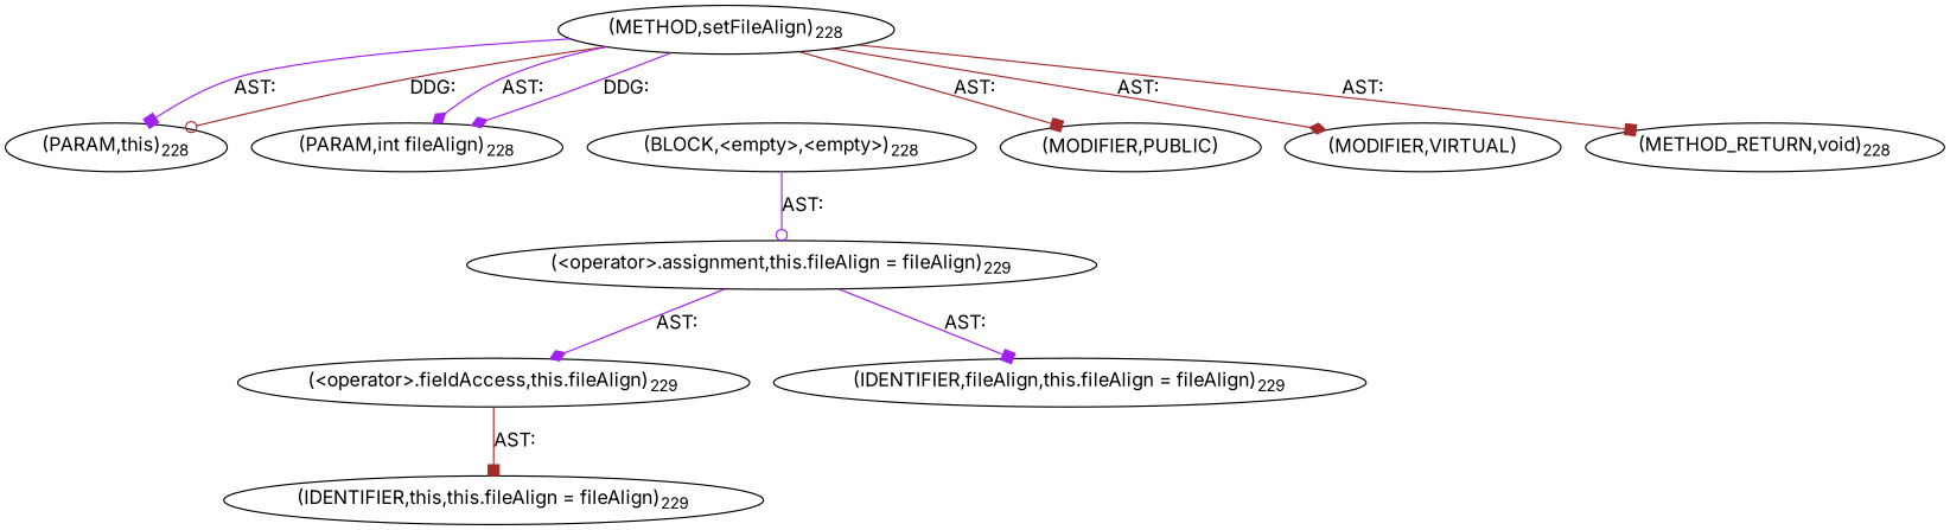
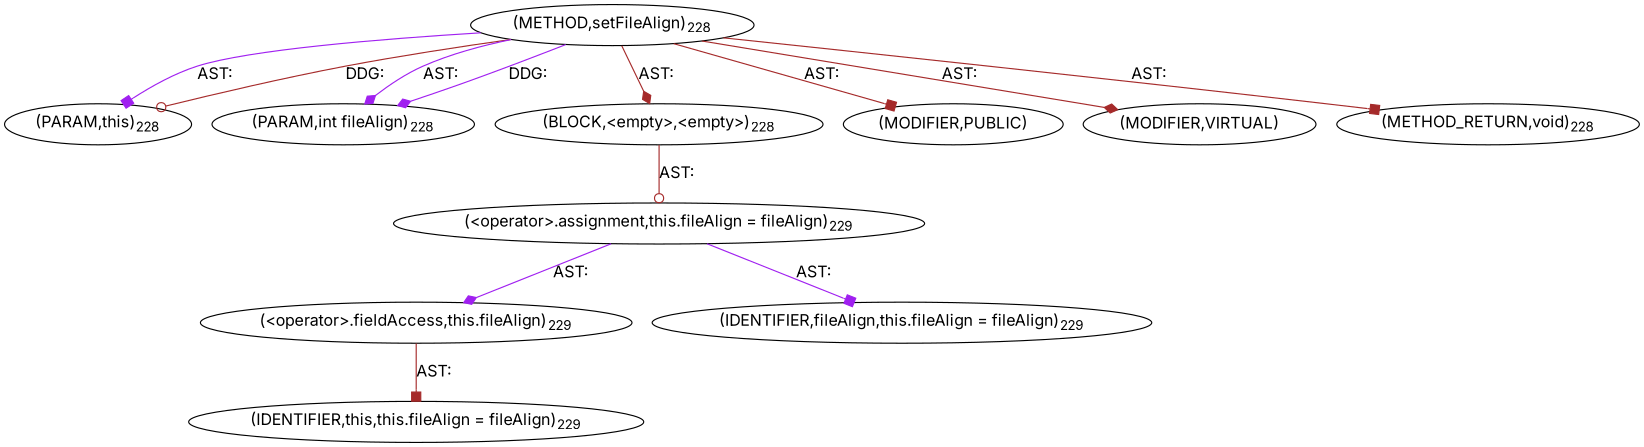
  digraph {
    fontname=Inter
    node [fontname=Inter]
    edge [arrowhead=box color=brown fontname=Inter]
    n1 [label=<(METHOD,setFileAlign)<SUB>228</SUB>>]
    n2 [label=<(PARAM,this)<SUB>228</SUB>>]
    n3 [label=<(PARAM,int fileAlign)<SUB>228</SUB>>]
    n4 [label=<(BLOCK,&lt;empty&gt;,&lt;empty&gt;)<SUB>228</SUB>>]
    n5 [label=<(MODIFIER,PUBLIC)>]
    n6 [label=<(MODIFIER,VIRTUAL)>]
    n7 [label=<(METHOD_RETURN,void)<SUB>228</SUB>>]
    n8 [label=<(&lt;operator&gt;.assignment,this.fileAlign = fileAlign)<SUB>229</SUB>>]
    n9 [label=<(&lt;operator&gt;.fieldAccess,this.fileAlign)<SUB>229</SUB>>]
    n10 [label=<(IDENTIFIER,fileAlign,this.fileAlign = fileAlign)<SUB>229</SUB>>]
    n11 [label=<(IDENTIFIER,this,this.fileAlign = fileAlign)<SUB>229</SUB>>]
    n1 -> n2 [color=purple label="AST: "]
    n1 -> n2 [arrowhead=odot label="DDG: "]
    n1 -> n3 [arrowhead=diamond color=purple label="AST: "]
    n1 -> n3 [arrowhead=diamond color=purple label="DDG: "]
+   n1 -> n4 [arrowhead=diamond label="AST: "]
    n1 -> n5 [label="AST: "]
    n1 -> n6 [arrowhead=diamond label="AST: "]
    n1 -> n7 [label="AST: "]
-   n4 -> n8 [arrowhead=odot color=purple label="AST: "]
+   n4 -> n8 [arrowhead=odot label="AST: "]
    n8 -> n9 [arrowhead=diamond color=purple label="AST: "]
    n8 -> n10 [color=purple label="AST: "]
    n9 -> n11 [label="AST: "]
  }
